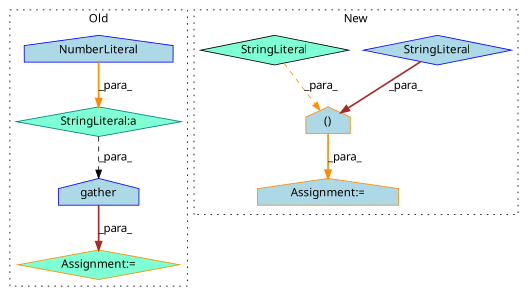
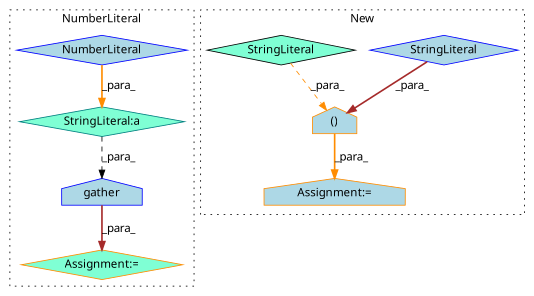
  digraph {
    fontname="Noto Sans"
    node [a=7 color=blue fillcolor=lightblue fontname="Noto Sans" l=1 s=15178 shape=diamond style=filled]
    edge [color=darkorange fontname="Noto Sans" style=bold]
    n1 [a=32 l="7,1" label=gather s="15087,15144" shape=house]
    n2 [color=darkorange fillcolor=aquamarine label="Assignment:=" s=15075]
    n3 [a=27 color=teal fillcolor=aquamarine l=3 label="StringLiteral:a" s=15140]
-   n4 [a=34 label=NumberLiteral s=15143 shape=house]
+   n4 [a=34 label=NumberLiteral s=15143]
    n5 [a=106 color=darkorange l=47 label="()" shape=house]
    n6 [color=darkorange label="Assignment:=" s=15170 shape=house]
    n7 [a=45 l=16 label=StringLiteral s=15209]
    n8 [a=45 color=black fillcolor=aquamarine l=18 label=StringLiteral]
    subgraph cluster_1 {
-     label=Old
+     label=NumberLiteral
      style=dotted
      n1
      n2
      n3
      n4
    }
    subgraph cluster_2 {
      label=New
      style=dotted
      n5
      n6
      n7
      n8
    }
    n1 -> n2 [color=brown label=_para_]
    n3 -> n1 [color=black label=_para_ style=dashed]
    n4 -> n3 [label=_para_]
    n5 -> n6 [label=_para_]
    n7 -> n5 [color=brown label=_para_]
    n8 -> n5 [label=_para_ style=dashed]
  }
